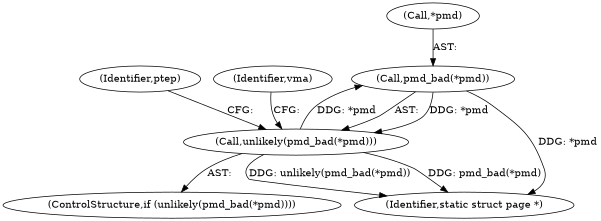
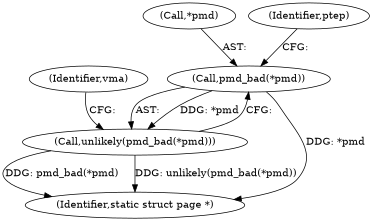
  digraph {
    n1 [label="(Call,pmd_bad(*pmd))"]
    n2 [label="(Call,unlikely(pmd_bad(*pmd)))"]
    n3 [label="(Identifier,static struct page *)"]
-   n4 [label="(ControlStructure,if (unlikely(pmd_bad(*pmd))))"]
    n5 [label="(Call,*pmd)"]
    n6 [label="(Identifier,ptep)"]
    n7 [label="(Identifier,vma)"]
    n1 -> n2 [label="AST: "]
    n1 -> n2 [label="DDG: *pmd"]
    n1 -> n3 [label="DDG: *pmd"]
-   n2 -> n1 [label="DDG: *pmd"]
+   n2 -> n1 [label="CFG: "]
    n2 -> n3 [label="DDG: pmd_bad(*pmd)"]
    n2 -> n3 [label="DDG: unlikely(pmd_bad(*pmd))"]
-   n2 -> n4 [label="AST: "]
    n5 -> n1 [label="AST: "]
-   n6 -> n2 [label="CFG: "]
+   n6 -> n1 [label="CFG: "]
    n7 -> n2 [label="CFG: "]
  }
